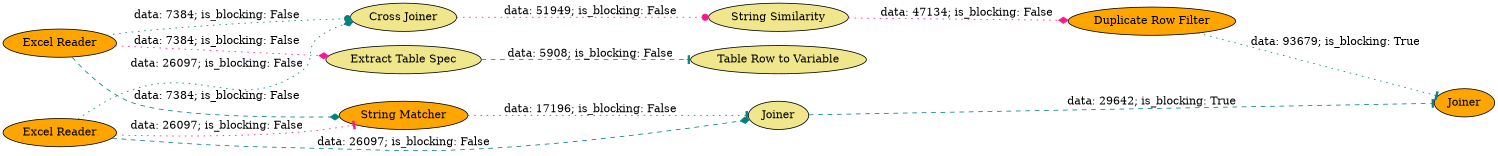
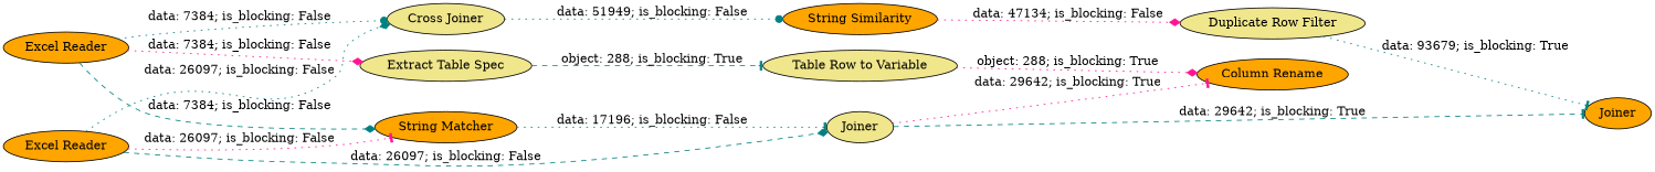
  digraph {
    rankdir=LR
    node [fillcolor=orange style=filled]
    edge [arrowhead=diamond color=teal style=dotted]
    n1 [fillcolor=khaki label="Table Row to Variable"]
+   n2 [label="Column Rename"]
    n3 [fillcolor=khaki label=Joiner]
    n4 [label=Joiner]
    n5 [fillcolor=khaki label="Extract Table Spec"]
-   n6 [fillcolor=khaki label="String Similarity"]
-   n7 [label="Duplicate Row Filter"]
+   n6 [label="String Similarity"]
+   n7 [fillcolor=khaki label="Duplicate Row Filter"]
    n8 [label="Excel Reader"]
    n9 [fillcolor=khaki label="Cross Joiner"]
    n10 [label="String Matcher"]
    n11 [label="Excel Reader"]
+   n1 -> n2 [color=deeppink label="object: 288; is_blocking: True"]
+   n3 -> n2 [arrowhead=tee color=deeppink label="data: 29642; is_blocking: True"]
    n3 -> n4 [arrowhead=tee label="data: 29642; is_blocking: True" style=dashed]
-   n5 -> n1 [arrowhead=tee label="data: 5908; is_blocking: False" style=dashed]
+   n5 -> n1 [arrowhead=tee label="object: 288; is_blocking: True" style=dashed]
    n6 -> n7 [color=deeppink label="data: 47134; is_blocking: False"]
    n7 -> n4 [arrowhead=tee label="data: 93679; is_blocking: True"]
    n8 -> n5 [color=deeppink label="data: 7384; is_blocking: False"]
    n8 -> n9 [arrowhead=dot label="data: 7384; is_blocking: False"]
    n8 -> n10 [label="data: 7384; is_blocking: False" style=dashed]
-   n9 -> n6 [arrowhead=dot color=deeppink label="data: 51949; is_blocking: False"]
+   n9 -> n6 [arrowhead=dot label="data: 51949; is_blocking: False"]
    n10 -> n3 [arrowhead=tee label="data: 17196; is_blocking: False"]
    n11 -> n3 [label="data: 26097; is_blocking: False" style=dashed]
    n11 -> n9 [label="data: 26097; is_blocking: False"]
    n11 -> n10 [arrowhead=tee color=deeppink label="data: 26097; is_blocking: False"]
  }
